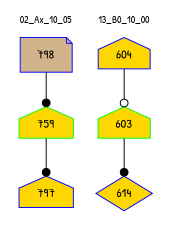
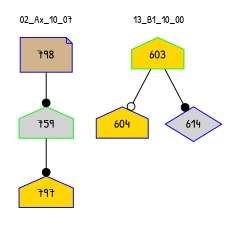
  digraph {
    fontname="Patrick Hand"
    node [color=blue fillcolor=gold fontname="Patrick Hand" shape=house style=filled]
    edge [arrowhead=dot color=black fontname="Patrick Hand"]
    n1 [fillcolor=tan label=798 shape=note]
-   n2 [color=green label=759]
+   n2 [color=green fillcolor=lightgrey label=759]
    n3 [label=797]
    n4 [label=604]
    n5 [color=green label=603]
-   n6 [label=614 shape=diamond]
+   n6 [fillcolor=lightgrey label=614 shape=diamond]
    subgraph cluster_1 {
      color=white
      fontsize=10
-     label="02_Ax_10_05"
+     label="02_Ax_10_07"
      n1
      n2
      n3
    }
    subgraph cluster_2 {
      color=white
      fontsize=10
-     label="13_B0_10_00"
+     label="13_B1_10_00"
      n4
      n5
      n6
    }
    n1 -> n2
    n2 -> n3
-   n4 -> n5 [arrowhead=odot]
+   n5 -> n4 [arrowhead=odot]
    n5 -> n6
  }
